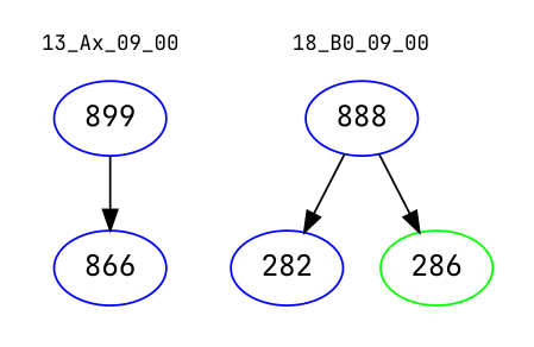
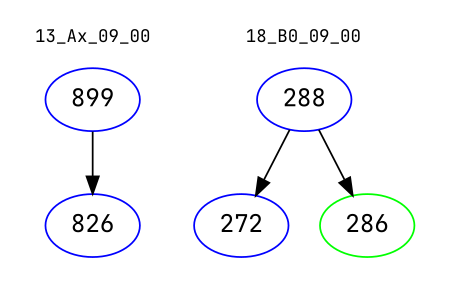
  digraph {
    fontname="JetBrains Mono"
    node [color=blue fontname="JetBrains Mono"]
    edge [color=black fontname="JetBrains Mono"]
    n1 [label=899]
-   n2 [label=866]
-   n3 [label=888]
-   n4 [label=282]
+   n2 [label=826]
+   n3 [label=288]
+   n4 [label=272]
    n5 [color=green label=286]
    subgraph cluster_1 {
      color=white
      fontsize=10
      label="13_Ax_09_00"
      n1
      n2
    }
    subgraph cluster_2 {
      color=white
      fontsize=10
      label="18_B0_09_00"
      n3
      n4
      n5
    }
    n1 -> n2
    n3 -> n4
    n3 -> n5
  }
